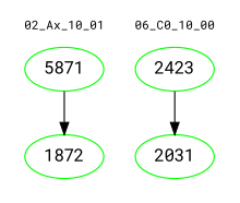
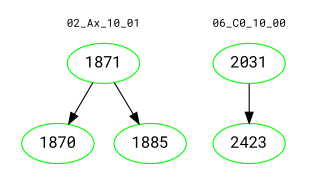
  digraph {
    fontname="Roboto Mono"
    node [color=green fontname="Roboto Mono"]
    edge [color=black fontname="Roboto Mono"]
-   n1 [label=5871]
-   n2 [label=1872]
+   n1 [label=1871]
+   n2 [label=1870]
+   n3 [label=1885]
    n4 [label=2031]
    n5 [label=2423]
    subgraph cluster_1 {
      color=white
      fontsize=10
      label="02_Ax_10_01"
      n1
      n2
+     n3
    }
    subgraph cluster_2 {
      color=white
      fontsize=10
      label="06_C0_10_00"
      n4
      n5
    }
    n1 -> n2
-   n5 -> n4
+   n1 -> n3
+   n4 -> n5
  }
